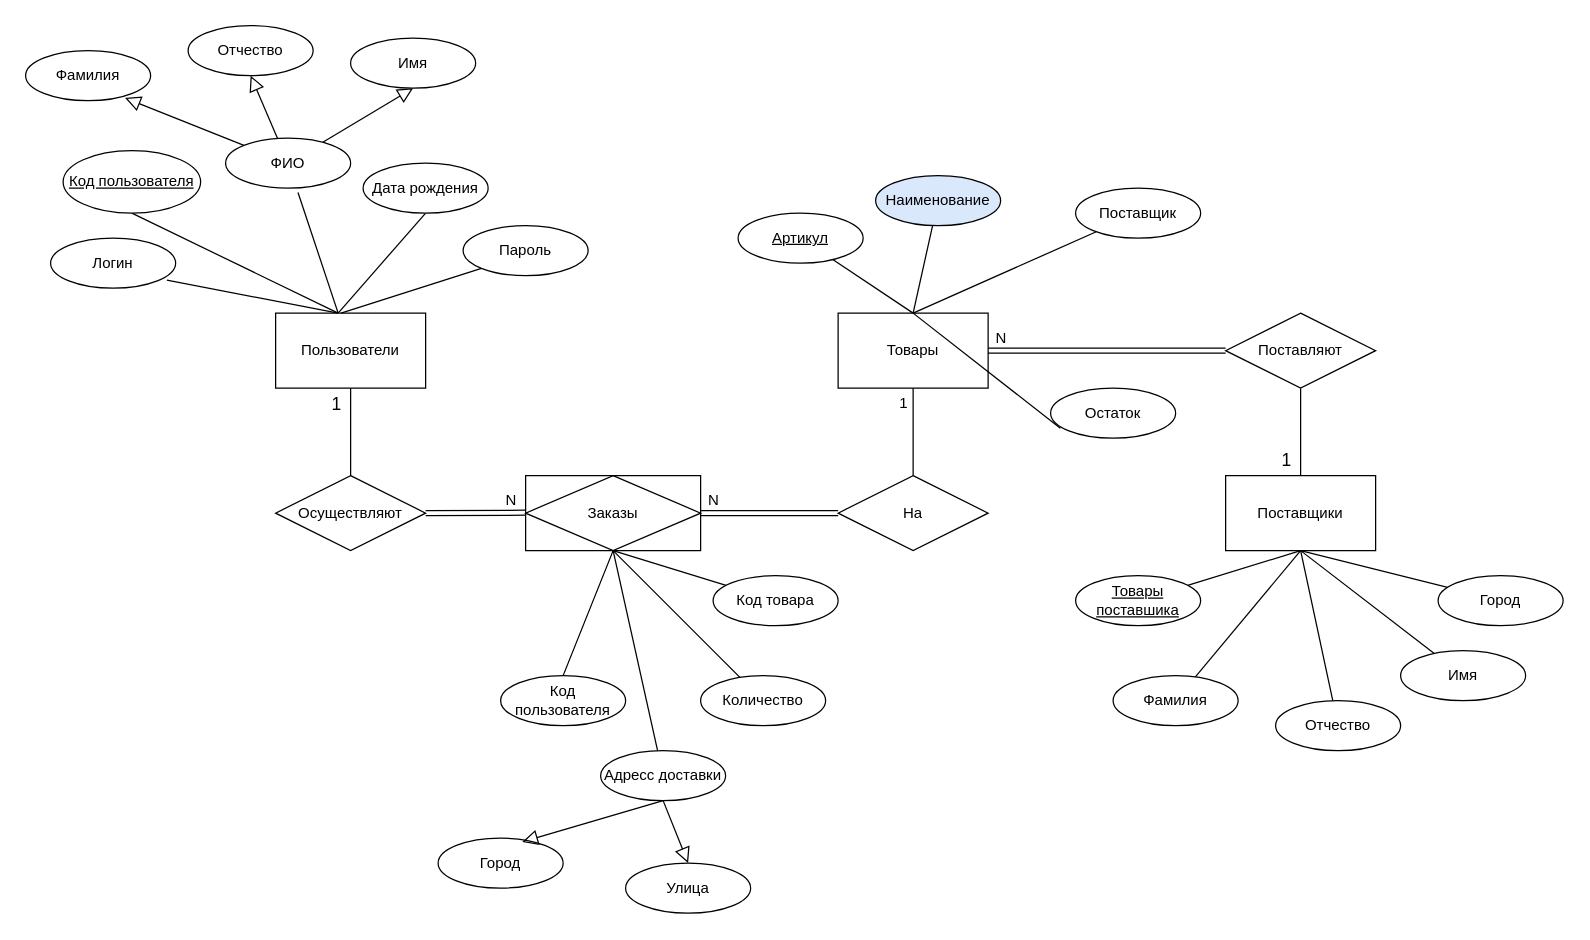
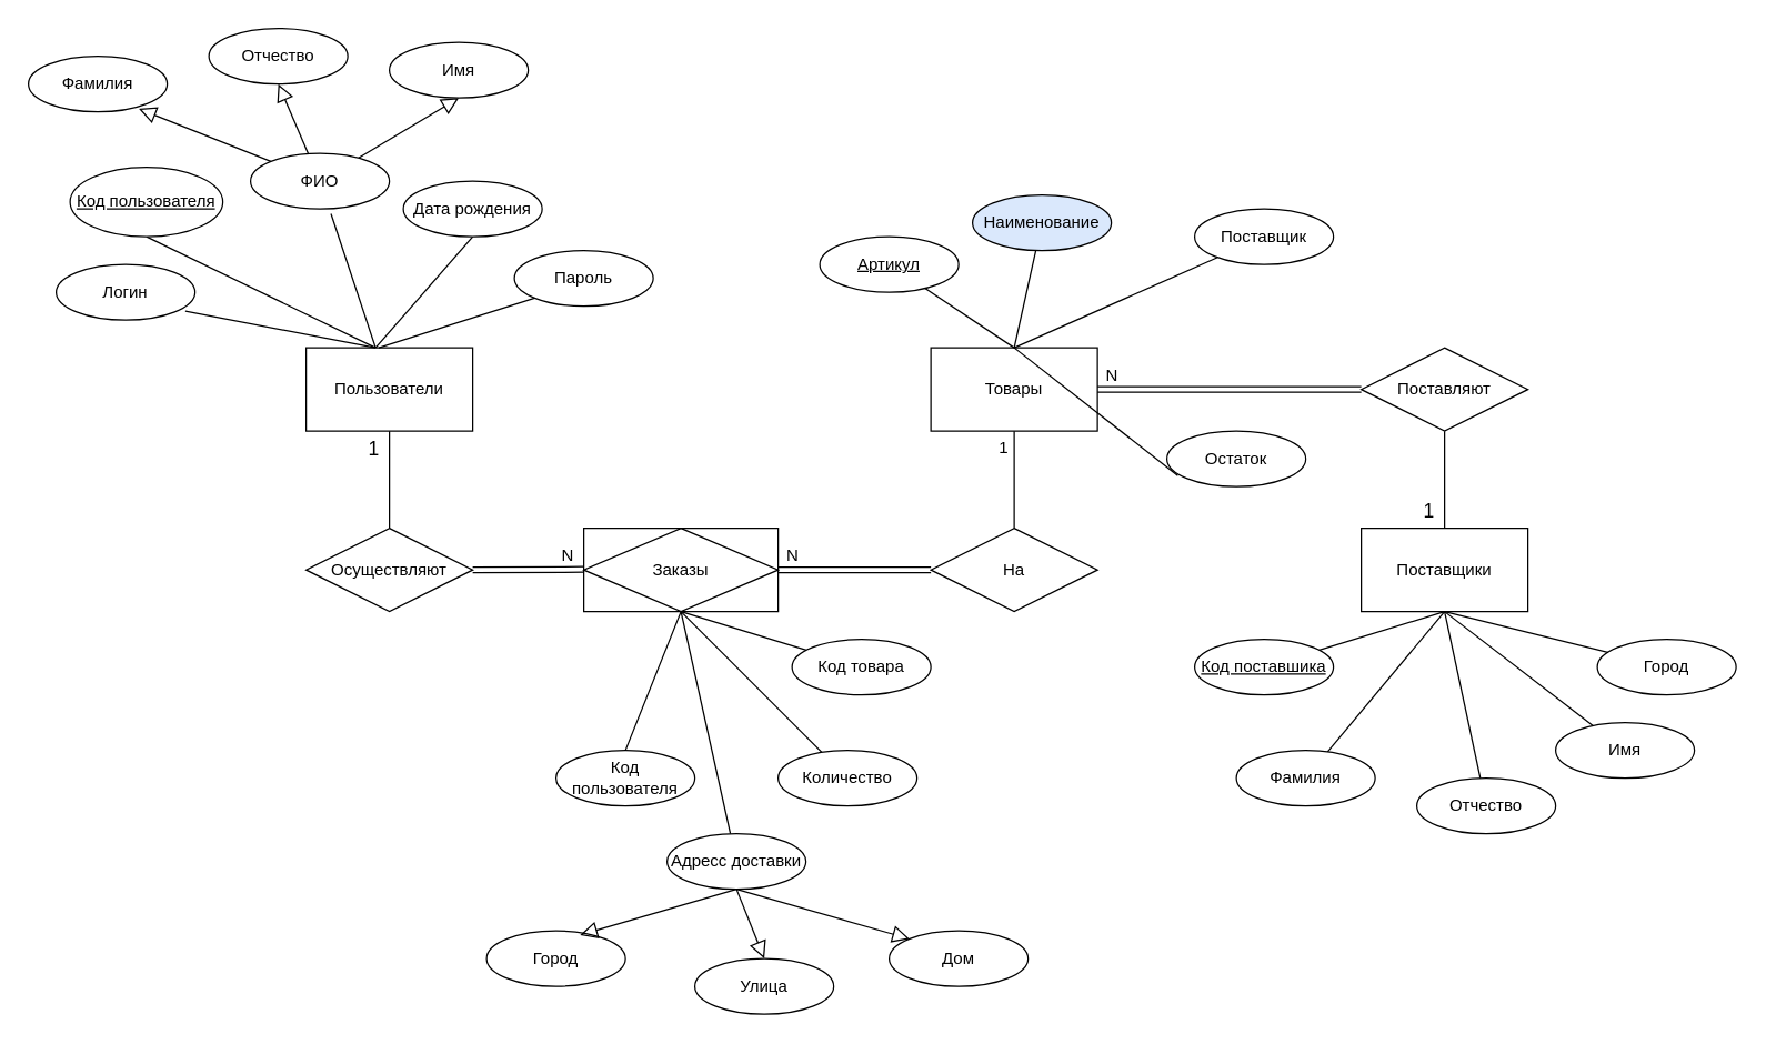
  <mxCell id="0" />
  <mxCell id="1" parent="0" />
  <mxCell id="2" style="rounded=0;orthogonalLoop=1;jettySize=auto;html=1;entryX=0.5;entryY=1;entryDx=0;entryDy=0;endArrow=none;endFill=0;" parent="1" target="16" edge="1"><mxGeometry relative="1" as="geometry"><mxPoint x="270" y="250" as="sourcePoint" /></mxGeometry></mxCell>
  <mxCell id="3" style="rounded=0;orthogonalLoop=1;jettySize=auto;html=1;entryX=0.5;entryY=1;entryDx=0;entryDy=0;endArrow=none;endFill=0;" parent="1" target="24" edge="1"><mxGeometry relative="1" as="geometry"><mxPoint x="270" y="250" as="sourcePoint" /></mxGeometry></mxCell>
  <mxCell id="4" value="Пользователи" style="rounded=0;whiteSpace=wrap;html=1;" parent="1" vertex="1"><mxGeometry x="220" y="250" width="120" height="60" as="geometry" /></mxCell>
  <mxCell id="5" value="Товары" style="rounded=0;whiteSpace=wrap;html=1;" parent="1" vertex="1"><mxGeometry x="670" y="250" width="120" height="60" as="geometry" /></mxCell>
  <mxCell id="6" style="rounded=0;orthogonalLoop=1;jettySize=auto;html=1;entryX=0.5;entryY=0;entryDx=0;entryDy=0;endArrow=none;endFill=0;" parent="1" source="7" target="5" edge="1"><mxGeometry relative="1" as="geometry" /></mxCell>
  <mxCell id="7" value="&lt;u&gt;Артикул&lt;/u&gt;" style="ellipse;whiteSpace=wrap;html=1;align=center;" parent="1" vertex="1"><mxGeometry x="590" y="170" width="100" height="40" as="geometry" /></mxCell>
  <mxCell id="8" style="rounded=0;orthogonalLoop=1;jettySize=auto;html=1;entryX=0.5;entryY=0;entryDx=0;entryDy=0;endArrow=none;endFill=0;" parent="1" source="9" target="5" edge="1"><mxGeometry relative="1" as="geometry" /></mxCell>
  <mxCell id="9" value="Наименование" style="ellipse;whiteSpace=wrap;html=1;align=center;fillColor=#dae8fc;" parent="1" vertex="1"><mxGeometry x="700" y="140" width="100" height="40" as="geometry" /></mxCell>
  <mxCell id="10" style="rounded=0;orthogonalLoop=1;jettySize=auto;html=1;entryX=0.5;entryY=0;entryDx=0;entryDy=0;endArrow=none;endFill=0;" parent="1" source="11" target="5" edge="1"><mxGeometry relative="1" as="geometry" /></mxCell>
  <mxCell id="11" value="Поставщик" style="ellipse;whiteSpace=wrap;html=1;align=center;" parent="1" vertex="1"><mxGeometry x="860" y="150" width="100" height="40" as="geometry" /></mxCell>
  <mxCell id="12" style="rounded=0;orthogonalLoop=1;jettySize=auto;html=1;entryX=0.5;entryY=0;entryDx=0;entryDy=0;endArrow=none;endFill=0;exitX=0.078;exitY=0.803;exitDx=0;exitDy=0;exitPerimeter=0;" parent="1" source="13" target="5" edge="1"><mxGeometry relative="1" as="geometry"><mxPoint x="850.6" y="234.8" as="sourcePoint" /></mxGeometry></mxCell>
  <mxCell id="13" value="Остаток" style="ellipse;whiteSpace=wrap;html=1;align=center;" parent="1" vertex="1"><mxGeometry x="840" y="310" width="100" height="40" as="geometry" /></mxCell>
  <mxCell id="14" style="rounded=0;orthogonalLoop=1;jettySize=auto;html=1;entryX=0.5;entryY=0;entryDx=0;entryDy=0;endArrow=none;endFill=0;exitX=0.5;exitY=1;exitDx=0;exitDy=0;" parent="1" source="15" target="36" edge="1"><mxGeometry relative="1" as="geometry" /></mxCell>
  <mxCell id="15" value="Заказы" style="shape=associativeEntity;whiteSpace=wrap;html=1;align=center;" parent="1" vertex="1"><mxGeometry x="420" y="380" width="140" height="60" as="geometry" /></mxCell>
  <mxCell id="16" value="&lt;u&gt;Код пользователя&lt;/u&gt;" style="ellipse;whiteSpace=wrap;html=1;align=center;" parent="1" vertex="1"><mxGeometry x="50" y="120" width="110" height="50" as="geometry" /></mxCell>
  <mxCell id="17" style="rounded=0;orthogonalLoop=1;jettySize=auto;html=1;entryX=0.796;entryY=0.946;entryDx=0;entryDy=0;endArrow=block;endFill=0;entryPerimeter=0;endSize=10;" parent="1" source="20" target="23" edge="1"><mxGeometry relative="1" as="geometry" /></mxCell>
  <mxCell id="18" style="rounded=0;orthogonalLoop=1;jettySize=auto;html=1;entryX=0.5;entryY=1;entryDx=0;entryDy=0;endArrow=block;endFill=0;endSize=10;" parent="1" source="20" target="22" edge="1"><mxGeometry relative="1" as="geometry"><mxPoint x="210" y="70" as="targetPoint" /></mxGeometry></mxCell>
  <mxCell id="19" style="rounded=0;orthogonalLoop=1;jettySize=auto;html=1;entryX=0.5;entryY=1;entryDx=0;entryDy=0;endArrow=block;endFill=0;endSize=10;" parent="1" source="20" target="21" edge="1"><mxGeometry relative="1" as="geometry" /></mxCell>
  <mxCell id="20" value="ФИО" style="ellipse;whiteSpace=wrap;html=1;align=center;" parent="1" vertex="1"><mxGeometry x="180" y="110" width="100" height="40" as="geometry" /></mxCell>
  <mxCell id="21" value="Имя" style="ellipse;whiteSpace=wrap;html=1;align=center;" parent="1" vertex="1"><mxGeometry x="280" y="30" width="100" height="40" as="geometry" /></mxCell>
  <mxCell id="22" value="Отчество" style="ellipse;whiteSpace=wrap;html=1;align=center;" parent="1" vertex="1"><mxGeometry x="150" y="20" width="100" height="40" as="geometry" /></mxCell>
  <mxCell id="23" value="Фамилия" style="ellipse;whiteSpace=wrap;html=1;align=center;" parent="1" vertex="1"><mxGeometry x="20" y="40" width="100" height="40" as="geometry" /></mxCell>
  <mxCell id="24" value="Дата рождения" style="ellipse;whiteSpace=wrap;html=1;align=center;" parent="1" vertex="1"><mxGeometry x="290" y="130" width="100" height="40" as="geometry" /></mxCell>
  <mxCell id="25" style="rounded=0;orthogonalLoop=1;jettySize=auto;html=1;entryX=0.579;entryY=1.087;entryDx=0;entryDy=0;entryPerimeter=0;endArrow=none;endFill=0;" parent="1" source="4" target="20" edge="1"><mxGeometry relative="1" as="geometry" /></mxCell>
  <mxCell id="26" value="Осуществляют" style="shape=rhombus;perimeter=rhombusPerimeter;whiteSpace=wrap;html=1;align=center;" parent="1" vertex="1"><mxGeometry x="220" y="380" width="120" height="60" as="geometry" /></mxCell>
  <mxCell id="27" value="На" style="shape=rhombus;perimeter=rhombusPerimeter;whiteSpace=wrap;html=1;align=center;" parent="1" vertex="1"><mxGeometry x="670" y="380" width="120" height="60" as="geometry" /></mxCell>
  <mxCell id="28" value="" style="endArrow=none;html=1;rounded=0;entryX=0.5;entryY=1;entryDx=0;entryDy=0;exitX=0.5;exitY=0;exitDx=0;exitDy=0;" parent="1" source="26" target="4" edge="1"><mxGeometry relative="1" as="geometry"><mxPoint x="284" y="380" as="sourcePoint" /><mxPoint x="220" y="370" as="targetPoint" /></mxGeometry></mxCell>
  <mxCell id="29" value="1" style="resizable=0;html=1;whiteSpace=wrap;align=right;verticalAlign=bottom;fontSize=14;" parent="28" connectable="0" vertex="1"><mxGeometry x="1" relative="1" as="geometry"><mxPoint x="-6" y="23" as="offset" /></mxGeometry></mxCell>
  <mxCell id="30" value="" style="shape=link;html=1;rounded=0;exitX=1;exitY=0.5;exitDx=0;exitDy=0;" parent="1" source="26" edge="1"><mxGeometry relative="1" as="geometry"><mxPoint x="350" y="390" as="sourcePoint" /><mxPoint x="420" y="409.68" as="targetPoint" /></mxGeometry></mxCell>
  <mxCell id="31" value="N" style="resizable=0;html=1;whiteSpace=wrap;align=right;verticalAlign=bottom;" parent="30" connectable="0" vertex="1"><mxGeometry x="1" relative="1" as="geometry"><mxPoint x="-6" y="-2" as="offset" /></mxGeometry></mxCell>
  <mxCell id="32" value="" style="endArrow=none;html=1;rounded=0;entryX=0.5;entryY=1;entryDx=0;entryDy=0;exitX=0.5;exitY=0;exitDx=0;exitDy=0;" parent="1" source="27" target="5" edge="1"><mxGeometry relative="1" as="geometry"><mxPoint x="730" y="370" as="sourcePoint" /><mxPoint x="730" y="310" as="targetPoint" /></mxGeometry></mxCell>
  <mxCell id="33" value="1" style="resizable=0;html=1;whiteSpace=wrap;align=right;verticalAlign=bottom;" parent="32" connectable="0" vertex="1"><mxGeometry x="1" relative="1" as="geometry"><mxPoint x="-3" y="20" as="offset" /></mxGeometry></mxCell>
  <mxCell id="34" value="" style="shape=link;html=1;rounded=0;exitX=0;exitY=0.5;exitDx=0;exitDy=0;entryX=1;entryY=0.5;entryDx=0;entryDy=0;" parent="1" source="27" target="15" edge="1"><mxGeometry relative="1" as="geometry"><mxPoint x="590" y="430.32" as="sourcePoint" /><mxPoint x="680" y="470" as="targetPoint" /></mxGeometry></mxCell>
  <mxCell id="35" value="N" style="resizable=0;html=1;whiteSpace=wrap;align=right;verticalAlign=bottom;" parent="34" connectable="0" vertex="1"><mxGeometry x="1" relative="1" as="geometry"><mxPoint x="16" y="-2" as="offset" /></mxGeometry></mxCell>
  <mxCell id="36" value="Код пользователя" style="ellipse;whiteSpace=wrap;html=1;align=center;" parent="1" vertex="1"><mxGeometry x="400" y="540" width="100" height="40" as="geometry" /></mxCell>
  <mxCell id="37" style="rounded=0;orthogonalLoop=1;jettySize=auto;html=1;entryX=0.5;entryY=1;entryDx=0;entryDy=0;endArrow=none;endFill=0;" parent="1" source="38" target="15" edge="1"><mxGeometry relative="1" as="geometry" /></mxCell>
  <mxCell id="38" value="Код товара" style="ellipse;whiteSpace=wrap;html=1;align=center;" parent="1" vertex="1"><mxGeometry x="570" y="460" width="100" height="40" as="geometry" /></mxCell>
  <mxCell id="39" style="rounded=0;orthogonalLoop=1;jettySize=auto;html=1;entryX=0.5;entryY=1;entryDx=0;entryDy=0;endArrow=none;endFill=0;" parent="1" source="40" target="15" edge="1"><mxGeometry relative="1" as="geometry" /></mxCell>
  <mxCell id="40" value="Количество" style="ellipse;whiteSpace=wrap;html=1;align=center;" parent="1" vertex="1"><mxGeometry x="560" y="540" width="100" height="40" as="geometry" /></mxCell>
  <mxCell id="41" style="rounded=0;orthogonalLoop=1;jettySize=auto;html=1;endArrow=none;endFill=0;" parent="1" source="42" edge="1"><mxGeometry relative="1" as="geometry"><mxPoint x="490" y="440" as="targetPoint" /></mxGeometry></mxCell>
  <mxCell id="42" value="Адресс доставки" style="ellipse;whiteSpace=wrap;html=1;align=center;" parent="1" vertex="1"><mxGeometry x="480" y="600" width="100" height="40" as="geometry" /></mxCell>
  <mxCell id="43" value="Город" style="ellipse;whiteSpace=wrap;html=1;align=center;" parent="1" vertex="1"><mxGeometry x="350" y="670" width="100" height="40" as="geometry" /></mxCell>
  <mxCell id="44" value="Улица" style="ellipse;whiteSpace=wrap;html=1;align=center;" parent="1" vertex="1"><mxGeometry x="500" y="690" width="100" height="40" as="geometry" /></mxCell>
+ <mxCell id="45" value="Дом" style="ellipse;whiteSpace=wrap;html=1;align=center;" parent="1" vertex="1"><mxGeometry x="640" y="670" width="100" height="40" as="geometry" /></mxCell>
  <mxCell id="46" style="rounded=0;orthogonalLoop=1;jettySize=auto;html=1;entryX=0.674;entryY=0.077;entryDx=0;entryDy=0;endArrow=block;endFill=0;exitX=0.5;exitY=1;exitDx=0;exitDy=0;entryPerimeter=0;endSize=10;" parent="1" source="42" target="43" edge="1"><mxGeometry relative="1" as="geometry"><mxPoint x="470" y="665" as="targetPoint" /><mxPoint x="492" y="715" as="sourcePoint" /></mxGeometry></mxCell>
  <mxCell id="47" style="rounded=0;orthogonalLoop=1;jettySize=auto;html=1;entryX=0.5;entryY=0;entryDx=0;entryDy=0;endArrow=block;endFill=0;exitX=0.5;exitY=1;exitDx=0;exitDy=0;endSize=10;" parent="1" source="42" target="44" edge="1"><mxGeometry relative="1" as="geometry"><mxPoint x="466.5" y="674.8" as="targetPoint" /><mxPoint x="560.5" y="649.8" as="sourcePoint" /></mxGeometry></mxCell>
+ <mxCell id="48" style="rounded=0;orthogonalLoop=1;jettySize=auto;html=1;entryX=0;entryY=0;entryDx=0;entryDy=0;endArrow=block;endFill=0;exitX=0.5;exitY=1;exitDx=0;exitDy=0;endSize=10;" parent="1" source="42" target="45" edge="1"><mxGeometry relative="1" as="geometry"><mxPoint x="550" y="690" as="targetPoint" /><mxPoint x="530" y="640" as="sourcePoint" /><Array as="points" /></mxGeometry></mxCell>
  <mxCell id="49" value="Пароль" style="ellipse;whiteSpace=wrap;html=1;align=center;" parent="1" vertex="1"><mxGeometry x="370" y="180" width="100" height="40" as="geometry" /></mxCell>
  <mxCell id="50" style="rounded=0;orthogonalLoop=1;jettySize=auto;html=1;entryX=0;entryY=1;entryDx=0;entryDy=0;endArrow=none;endFill=0;exitX=0.436;exitY=0.001;exitDx=0;exitDy=0;exitPerimeter=0;" parent="1" source="4" target="49" edge="1"><mxGeometry relative="1" as="geometry"><mxPoint x="310" y="270" as="sourcePoint" /><mxPoint x="395" y="210" as="targetPoint" /></mxGeometry></mxCell>
  <mxCell id="51" value="Логин" style="ellipse;whiteSpace=wrap;html=1;align=center;" parent="1" vertex="1"><mxGeometry x="40" y="190" width="100" height="40" as="geometry" /></mxCell>
  <mxCell id="52" style="rounded=0;orthogonalLoop=1;jettySize=auto;html=1;entryX=0.93;entryY=0.84;entryDx=0;entryDy=0;endArrow=none;endFill=0;entryPerimeter=0;" parent="1" target="51" edge="1"><mxGeometry relative="1" as="geometry"><mxPoint x="270" y="250" as="sourcePoint" /><mxPoint x="80" y="210" as="targetPoint" /></mxGeometry></mxCell>
  <mxCell id="53" value="Поставщики" style="rounded=0;whiteSpace=wrap;html=1;" parent="1" vertex="1"><mxGeometry x="980" y="380" width="120" height="60" as="geometry" /></mxCell>
  <mxCell id="54" value="Поставляют" style="shape=rhombus;perimeter=rhombusPerimeter;whiteSpace=wrap;html=1;align=center;" parent="1" vertex="1"><mxGeometry x="980" y="250" width="120" height="60" as="geometry" /></mxCell>
  <mxCell id="55" value="" style="shape=link;html=1;rounded=0;exitX=0;exitY=0.5;exitDx=0;exitDy=0;entryX=1;entryY=0.5;entryDx=0;entryDy=0;" parent="1" source="54" target="5" edge="1"><mxGeometry relative="1" as="geometry"><mxPoint x="945" y="279.63" as="sourcePoint" /><mxPoint x="835" y="279.63" as="targetPoint" /></mxGeometry></mxCell>
  <mxCell id="56" value="N" style="resizable=0;html=1;whiteSpace=wrap;align=right;verticalAlign=bottom;" parent="55" connectable="0" vertex="1"><mxGeometry x="1" relative="1" as="geometry"><mxPoint x="16" y="-2" as="offset" /></mxGeometry></mxCell>
  <mxCell id="57" value="" style="endArrow=none;html=1;rounded=0;entryX=0.5;entryY=1;entryDx=0;entryDy=0;exitX=0.5;exitY=0;exitDx=0;exitDy=0;" parent="1" source="53" target="54" edge="1"><mxGeometry relative="1" as="geometry"><mxPoint x="1020" y="360" as="sourcePoint" /><mxPoint x="1060" y="340" as="targetPoint" /></mxGeometry></mxCell>
  <mxCell id="58" value="1" style="resizable=0;html=1;whiteSpace=wrap;align=right;verticalAlign=bottom;fontSize=14;" parent="57" connectable="0" vertex="1"><mxGeometry x="1" relative="1" as="geometry"><mxPoint x="-6" y="68" as="offset" /></mxGeometry></mxCell>
  <mxCell id="59" style="rounded=0;orthogonalLoop=1;jettySize=auto;html=1;entryX=0.5;entryY=1;entryDx=0;entryDy=0;endArrow=none;endFill=0;" parent="1" source="60" target="53" edge="1"><mxGeometry relative="1" as="geometry" /></mxCell>
- <mxCell id="60" value="&lt;u&gt;Товары поставшика&lt;/u&gt;" style="ellipse;whiteSpace=wrap;html=1;align=center;" parent="1" vertex="1"><mxGeometry x="860" y="460" width="100" height="40" as="geometry" /></mxCell>
+ <mxCell id="60" value="&lt;u&gt;Код поставшика&lt;/u&gt;" style="ellipse;whiteSpace=wrap;html=1;align=center;" parent="1" vertex="1"><mxGeometry x="860" y="460" width="100" height="40" as="geometry" /></mxCell>
  <mxCell id="61" style="rounded=0;orthogonalLoop=1;jettySize=auto;html=1;entryX=0.5;entryY=1;entryDx=0;entryDy=0;endArrow=none;endFill=0;" parent="1" source="62" target="53" edge="1"><mxGeometry relative="1" as="geometry" /></mxCell>
  <mxCell id="62" value="&lt;span&gt;Фамилия&lt;/span&gt;" style="ellipse;whiteSpace=wrap;html=1;align=center;fontStyle=0" parent="1" vertex="1"><mxGeometry x="890" y="540" width="100" height="40" as="geometry" /></mxCell>
  <mxCell id="63" style="rounded=0;orthogonalLoop=1;jettySize=auto;html=1;entryX=0.5;entryY=1;entryDx=0;entryDy=0;endArrow=none;endFill=0;" parent="1" source="64" target="53" edge="1"><mxGeometry relative="1" as="geometry" /></mxCell>
  <mxCell id="64" value="&lt;span&gt;Имя&lt;/span&gt;" style="ellipse;whiteSpace=wrap;html=1;align=center;fontStyle=0" parent="1" vertex="1"><mxGeometry x="1120" y="520" width="100" height="40" as="geometry" /></mxCell>
  <mxCell id="65" style="rounded=0;orthogonalLoop=1;jettySize=auto;html=1;entryX=0.5;entryY=1;entryDx=0;entryDy=0;endArrow=none;endFill=0;" parent="1" source="66" target="53" edge="1"><mxGeometry relative="1" as="geometry" /></mxCell>
  <mxCell id="66" value="&lt;span&gt;Отчество&lt;/span&gt;" style="ellipse;whiteSpace=wrap;html=1;align=center;fontStyle=0" parent="1" vertex="1"><mxGeometry x="1020" y="560" width="100" height="40" as="geometry" /></mxCell>
  <mxCell id="67" style="rounded=0;orthogonalLoop=1;jettySize=auto;html=1;entryX=0.5;entryY=1;entryDx=0;entryDy=0;endArrow=none;endFill=0;" parent="1" source="68" target="53" edge="1"><mxGeometry relative="1" as="geometry" /></mxCell>
  <mxCell id="68" value="&lt;span&gt;Город&lt;/span&gt;" style="ellipse;whiteSpace=wrap;html=1;align=center;fontStyle=0" parent="1" vertex="1"><mxGeometry x="1150" y="460" width="100" height="40" as="geometry" /></mxCell>
